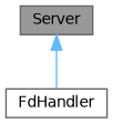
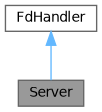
  digraph {
    node [color=gray40 fontname=Helvetica fontsize=10 shape=box style=filled]
    n1 [fillcolor=grey60 fontcolor=black height=0.2 label=Server width=0.4]
    n2 [fillcolor=white height=0.2 label=FdHandler width=0.4]
-   n1 -> n2 [color=steelblue1 dir=back fontname=Helvetica fontsize=10 labelfontname=Helvetica labelfontsize=10 style=solid]
+   n2 -> n1 [color=steelblue1 dir=back fontname=Helvetica fontsize=10 labelfontname=Helvetica labelfontsize=10 style=solid]
  }
